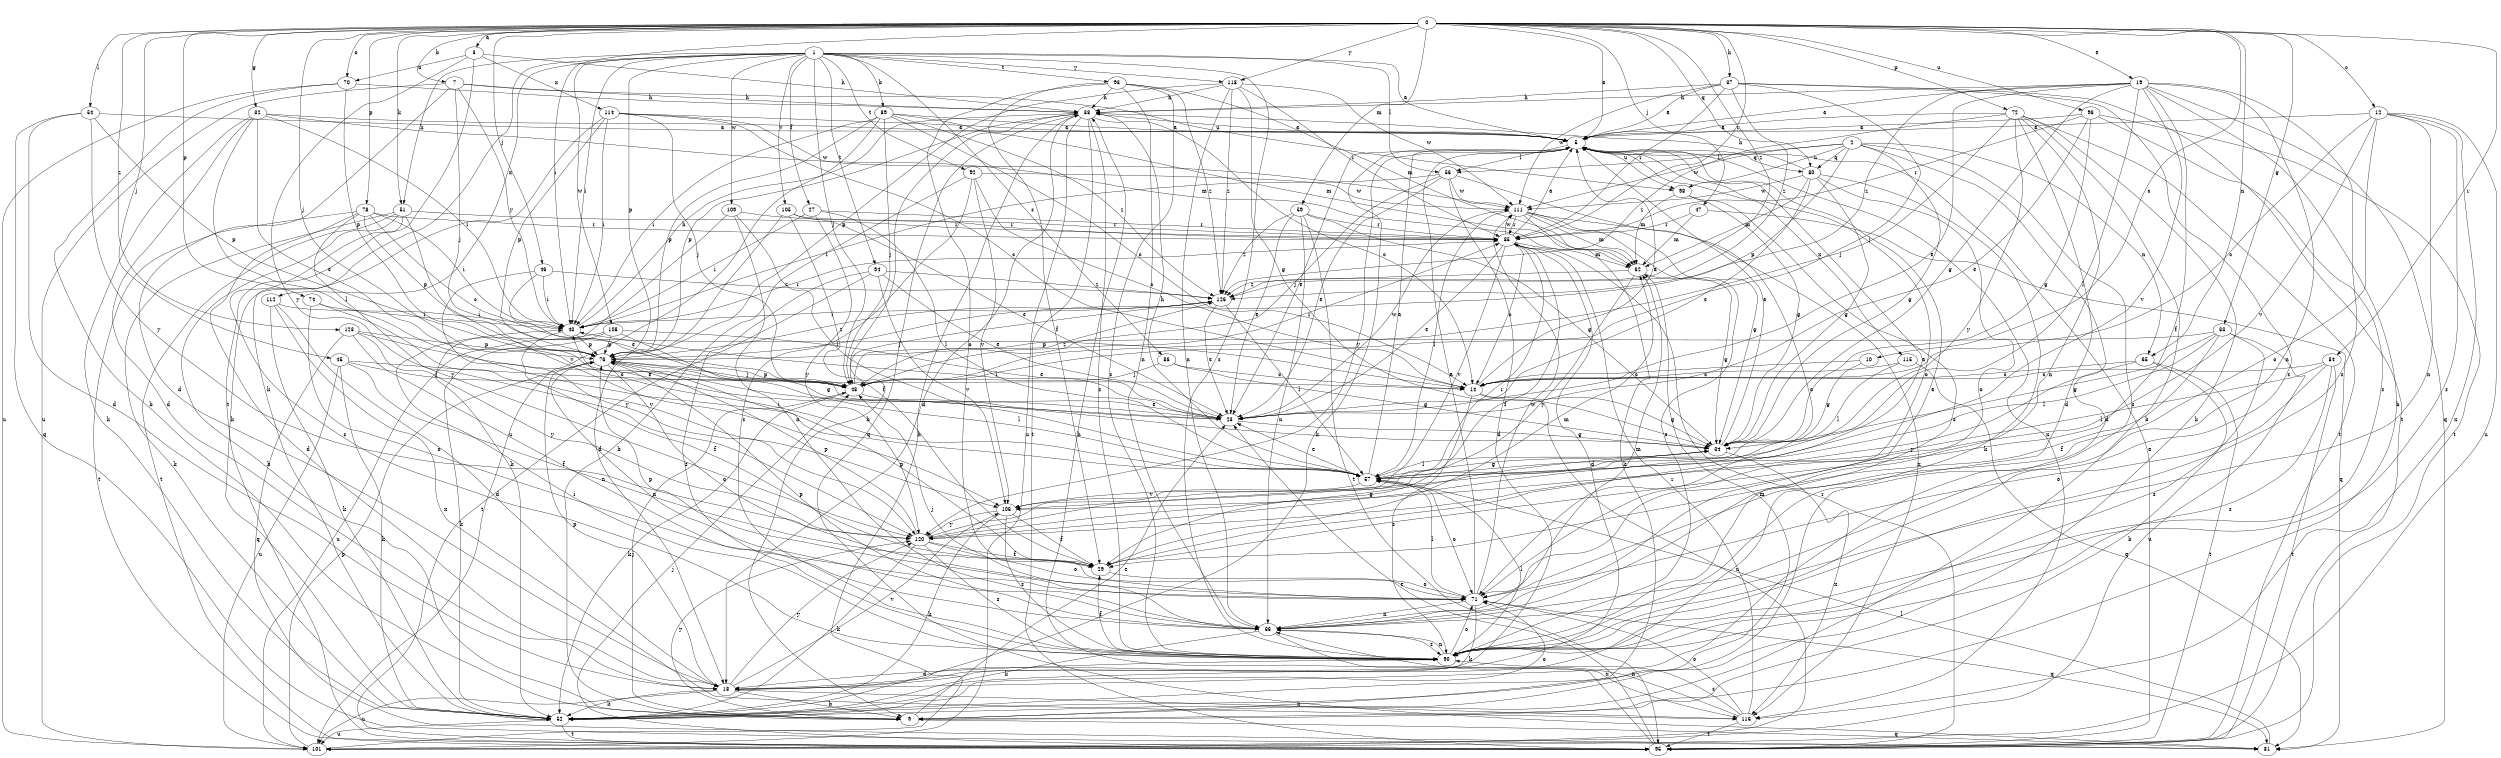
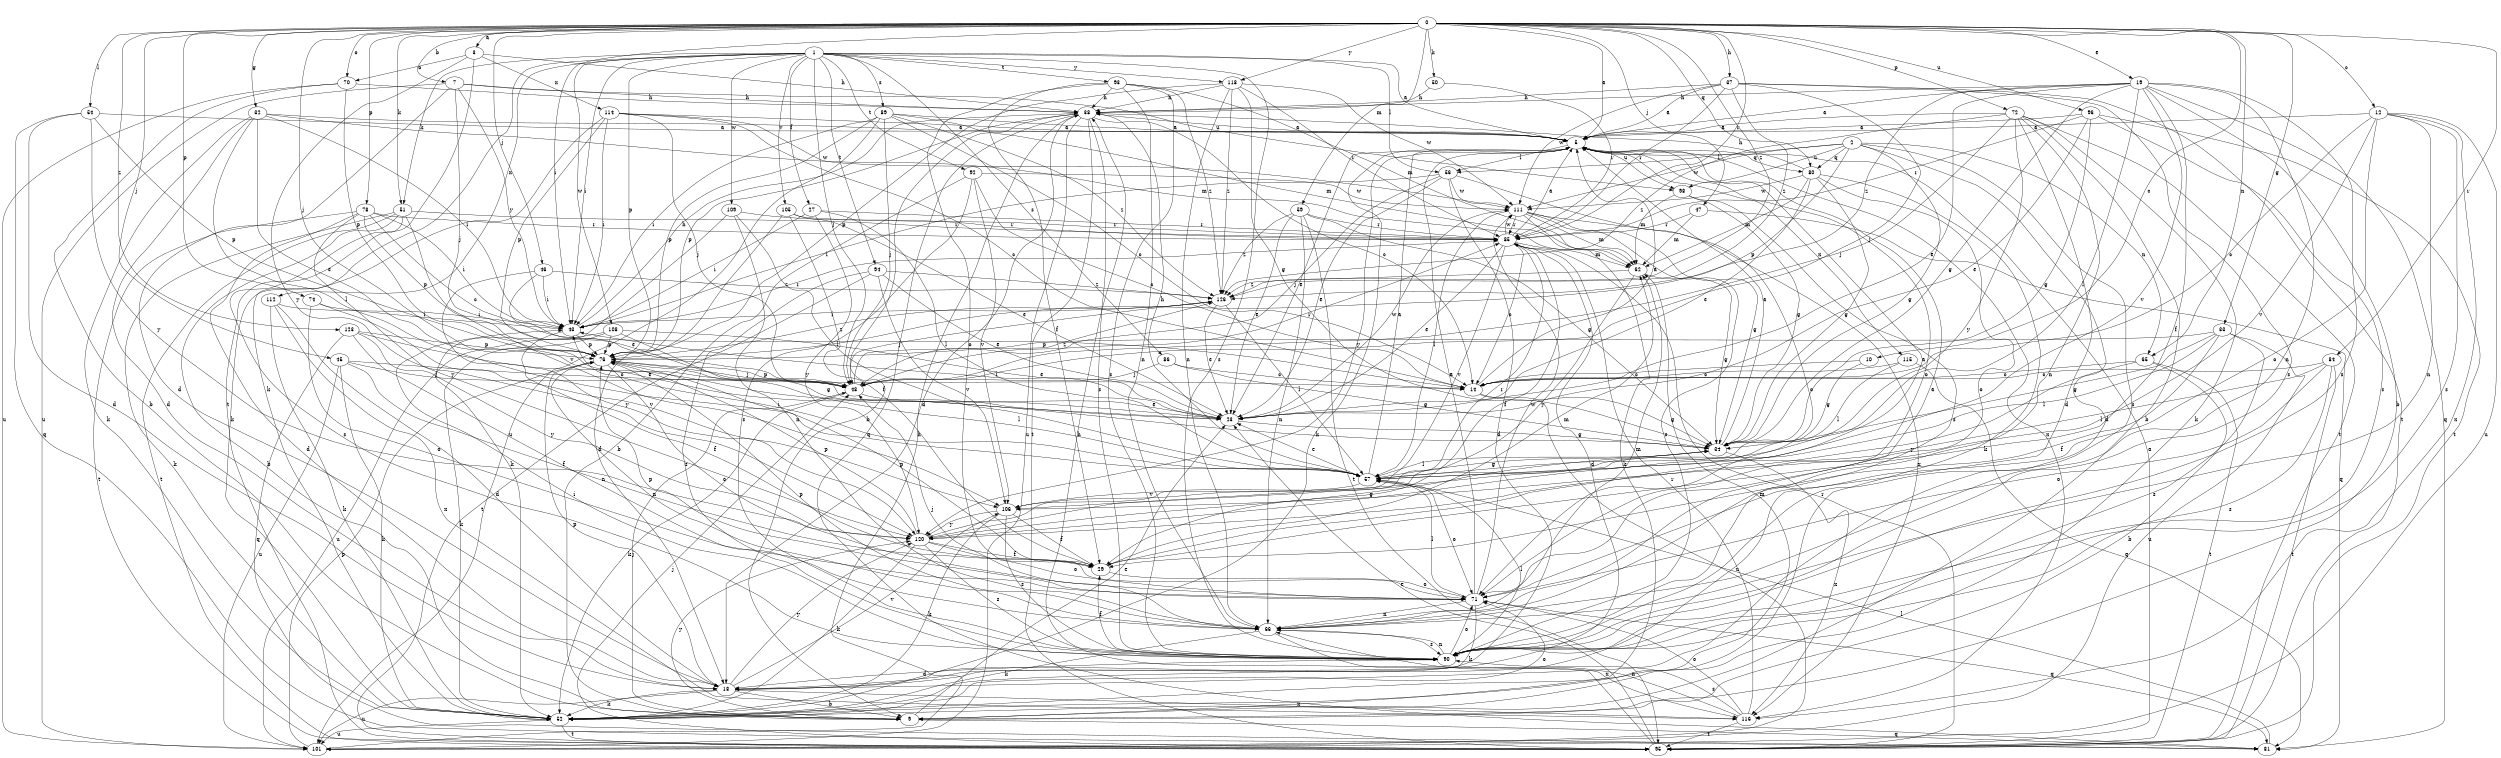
  strict digraph {
    0
    3
    5
    7
    10
    12
    19
    32
    33
    37
    43
    45
    46
    47
    48
+   50
    51
    54
    59
    65
    70
    72
    n23 [label=78]
    74
    80
    84
    85
    96
    118
    123
    126
    38
    95
    114
    120
    52
    56
    98
    23
    71
    115
    116
    18
    101
    34
    14
    90
    66
    106
    9
    81
    29
    57
    62
    76
    111
    1
    27
    86
    89
    92
    93
    94
    105
    108
    109
    112
    2
    0 -> 3 [label=a]
    0 -> 5 [label=a]
    0 -> 7 [label=b]
    0 -> 10 [label=c]
    0 -> 12 [label=c]
    0 -> 19 [label=e]
    0 -> 32 [label=g]
    0 -> 33 [label=g]
    0 -> 37 [label=h]
    0 -> 43 [label=i]
    0 -> 45 [label=j]
    0 -> 46 [label=j]
    0 -> 47 [label=j]
    0 -> 48 [label=j]
+   0 -> 50 [label=k]
    0 -> 51 [label=k]
    0 -> 54 [label=l]
    0 -> 59 [label=m]
    0 -> 65 [label=n]
    0 -> 70 [label=o]
    0 -> 72 [label=p]
    0 -> n23 [label=p]
    0 -> 74 [label=p]
    0 -> 80 [label=q]
    0 -> 84 [label=r]
    0 -> 85 [label=r]
    0 -> 96 [label=u]
    0 -> 118 [label=y]
    0 -> 123 [label=z]
    0 -> 126 [label=z]
    3 -> 70 [label=o]
    3 -> 38 [label=h]
    3 -> 95 [label=t]
    3 -> 114 [label=x]
    3 -> 120 [label=y]
    5 -> 80 [label=q]
    5 -> 120 [label=y]
    5 -> 52 [label=k]
    5 -> 56 [label=l]
    5 -> 98 [label=u]
    5 -> 23 [label=e]
    5 -> 71 [label=o]
    5 -> 115 [label=x]
    5 -> 116 [label=x]
    7 -> 43 [label=y]
    7 -> 48 [label=j]
    7 -> 38 [label=h]
    7 -> 98 [label=u]
    7 -> 18 [label=d]
    7 -> 101 [label=u]
    10 -> 34 [label=g]
    10 -> 14 [label=c]
    12 -> 5 [label=a]
    12 -> 71 [label=o]
    12 -> 116 [label=x]
    12 -> 101 [label=u]
    12 -> 14 [label=c]
    12 -> 90 [label=s]
    12 -> 66 [label=n]
    12 -> 106 [label=v]
    19 -> 5 [label=a]
    19 -> 126 [label=z]
    19 -> 38 [label=h]
    19 -> 23 [label=e]
    19 -> 34 [label=g]
    19 -> 90 [label=s]
    19 -> 66 [label=n]
    19 -> 106 [label=v]
    19 -> 9 [label=b]
    19 -> 81 [label=q]
    19 -> 29 [label=f]
    19 -> 57 [label=l]
    32 -> 5 [label=a]
    32 -> 43 [label=i]
    32 -> 52 [label=k]
    32 -> 23 [label=e]
    32 -> 18 [label=d]
    32 -> 57 [label=l]
    32 -> 62 [label=m]
    33 -> 101 [label=u]
    33 -> 34 [label=g]
    33 -> 90 [label=s]
    33 -> 29 [label=f]
    33 -> 57 [label=l]
    33 -> 76 [label=p]
    37 -> 5 [label=a]
    37 -> 48 [label=j]
    37 -> 85 [label=r]
    37 -> 126 [label=z]
    37 -> 38 [label=h]
    37 -> 95 [label=t]
    37 -> 90 [label=s]
    37 -> 111 [label=w]
    43 -> 85 [label=r]
    43 -> 38 [label=h]
    43 -> 29 [label=f]
    43 -> 76 [label=p]
    45 -> 48 [label=j]
    45 -> 52 [label=k]
    45 -> 101 [label=u]
    45 -> 14 [label=c]
    45 -> 29 [label=f]
    46 -> 43 [label=i]
    46 -> 126 [label=z]
    46 -> 120 [label=y]
    46 -> 23 [label=e]
    47 -> 85 [label=r]
    47 -> 81 [label=q]
    47 -> 62 [label=m]
    48 -> 85 [label=r]
    48 -> 126 [label=z]
    48 -> 52 [label=k]
    48 -> 23 [label=e]
    48 -> 76 [label=p]
+   50 -> 85 [label=r]
+   50 -> 38 [label=h]
    51 -> 85 [label=r]
    51 -> 95 [label=t]
    51 -> 52 [label=k]
    51 -> 90 [label=s]
    51 -> 106 [label=v]
    51 -> 9 [label=b]
    54 -> 5 [label=a]
    54 -> 120 [label=y]
    54 -> 18 [label=d]
    54 -> 81 [label=q]
    54 -> 76 [label=p]
    59 -> 85 [label=r]
    59 -> 126 [label=z]
    59 -> 95 [label=t]
    59 -> 23 [label=e]
    59 -> 34 [label=g]
    59 -> 66 [label=n]
    65 -> 95 [label=t]
    65 -> 120 [label=y]
    65 -> 14 [label=c]
    65 -> 9 [label=b]
    70 -> 38 [label=h]
    70 -> 101 [label=u]
    70 -> 9 [label=b]
    70 -> 76 [label=p]
    72 -> 5 [label=a]
    72 -> 48 [label=j]
    72 -> 126 [label=z]
    72 -> 95 [label=t]
    72 -> 120 [label=y]
    72 -> 52 [label=k]
    72 -> 18 [label=d]
    72 -> 66 [label=n]
    72 -> 9 [label=b]
    n23 -> 43 [label=i]
    n23 -> 85 [label=r]
    n23 -> 95 [label=t]
    n23 -> 120 [label=y]
    n23 -> 18 [label=d]
    n23 -> 14 [label=c]
    n23 -> 76 [label=p]
    74 -> 43 [label=i]
    74 -> 71 [label=o]
    74 -> 106 [label=v]
    80 -> 38 [label=h]
    80 -> 52 [label=k]
    80 -> 23 [label=e]
    80 -> 71 [label=o]
    80 -> 34 [label=g]
    80 -> 62 [label=m]
    80 -> 111 [label=w]
    84 -> 95 [label=t]
    84 -> 71 [label=o]
    84 -> 14 [label=c]
    84 -> 90 [label=s]
    84 -> 57 [label=l]
    85 -> 5 [label=a]
    85 -> 23 [label=e]
    85 -> 18 [label=d]
    85 -> 14 [label=c]
    85 -> 106 [label=v]
    85 -> 29 [label=f]
    85 -> 62 [label=m]
    85 -> 111 [label=w]
    96 -> 5 [label=a]
    96 -> 85 [label=r]
    96 -> 95 [label=t]
    96 -> 23 [label=e]
    96 -> 34 [label=g]
    96 -> 90 [label=s]
    118 -> 85 [label=r]
    118 -> 126 [label=z]
    118 -> 38 [label=h]
    118 -> 34 [label=g]
    118 -> 66 [label=n]
    118 -> 76 [label=p]
    118 -> 111 [label=w]
    123 -> 120 [label=y]
    123 -> 23 [label=e]
    123 -> 66 [label=n]
    123 -> 81 [label=q]
    123 -> 76 [label=p]
    126 -> 43 [label=i]
    126 -> 48 [label=j]
    126 -> 23 [label=e]
    126 -> 57 [label=l]
    38 -> 5 [label=a]
    38 -> 95 [label=t]
    38 -> 18 [label=d]
    38 -> 101 [label=u]
    38 -> 14 [label=c]
    38 -> 90 [label=s]
    38 -> 9 [label=b]
    38 -> 81 [label=q]
    38 -> 76 [label=p]
    95 -> 5 [label=a]
    95 -> 48 [label=j]
    95 -> 85 [label=r]
    95 -> 38 [label=h]
    95 -> 23 [label=e]
    114 -> 5 [label=a]
    114 -> 43 [label=i]
    114 -> 48 [label=j]
    114 -> 52 [label=k]
    114 -> 14 [label=c]
    114 -> 76 [label=p]
    114 -> 111 [label=w]
    120 -> 85 [label=r]
    120 -> 52 [label=k]
    120 -> 71 [label=o]
    120 -> 34 [label=g]
    120 -> 90 [label=s]
    120 -> 29 [label=f]
    120 -> 76 [label=p]
    52 -> 95 [label=t]
    52 -> 71 [label=o]
    52 -> 101 [label=u]
    56 -> 43 [label=i]
    56 -> 48 [label=j]
    56 -> 23 [label=e]
    56 -> 71 [label=o]
    56 -> 18 [label=d]
    56 -> 111 [label=w]
    98 -> 34 [label=g]
    98 -> 90 [label=s]
    98 -> 62 [label=m]
    23 -> 43 [label=i]
    23 -> 34 [label=g]
    23 -> 111 [label=w]
    71 -> 5 [label=a]
    71 -> 52 [label=k]
    71 -> 66 [label=n]
    71 -> 81 [label=q]
    71 -> 57 [label=l]
    71 -> 76 [label=p]
    71 -> 111 [label=w]
    115 -> 14 [label=c]
    115 -> 81 [label=q]
    115 -> 57 [label=l]
    116 -> 85 [label=r]
    116 -> 95 [label=t]
    116 -> 71 [label=o]
    116 -> 90 [label=s]
    116 -> 66 [label=n]
    18 -> 120 [label=y]
    18 -> 52 [label=k]
    18 -> 116 [label=x]
    18 -> 101 [label=u]
    18 -> 106 [label=v]
    18 -> 9 [label=b]
    18 -> 76 [label=p]
    101 -> 38 [label=h]
    101 -> 76 [label=p]
    34 -> 5 [label=a]
    34 -> 116 [label=x]
    34 -> 57 [label=l]
    14 -> 5 [label=a]
    14 -> 101 [label=u]
    14 -> 34 [label=g]
-   14 -> 90 [label=s]
    90 -> 43 [label=i]
    90 -> 71 [label=o]
    90 -> 18 [label=d]
    90 -> 66 [label=n]
    90 -> 29 [label=f]
    90 -> 57 [label=l]
    66 -> 5 [label=a]
    66 -> 48 [label=j]
    66 -> 52 [label=k]
    66 -> 116 [label=x]
    66 -> 90 [label=s]
    66 -> 62 [label=m]
    66 -> 76 [label=p]
    106 -> 120 [label=y]
    106 -> 52 [label=k]
    106 -> 90 [label=s]
    106 -> 29 [label=f]
    9 -> 48 [label=j]
    9 -> 120 [label=y]
    9 -> 23 [label=e]
    9 -> 81 [label=q]
    9 -> 62 [label=m]
    81 -> 57 [label=l]
    29 -> 5 [label=a]
    29 -> 71 [label=o]
    29 -> 62 [label=m]
    29 -> 76 [label=p]
    57 -> 5 [label=a]
    57 -> 43 [label=i]
    57 -> 38 [label=h]
    57 -> 23 [label=e]
    57 -> 71 [label=o]
    57 -> 34 [label=g]
    57 -> 106 [label=v]
    62 -> 126 [label=z]
    62 -> 120 [label=y]
    62 -> 34 [label=g]
    76 -> 48 [label=j]
    76 -> 126 [label=z]
    76 -> 71 [label=o]
    76 -> 66 [label=n]
    76 -> 57 [label=l]
    111 -> 85 [label=r]
    111 -> 52 [label=k]
    111 -> 116 [label=x]
    111 -> 34 [label=g]
    111 -> 90 [label=s]
    111 -> 57 [label=l]
    111 -> 62 [label=m]
    1 -> 5 [label=a]
    1 -> 43 [label=i]
    1 -> 48 [label=j]
    1 -> 51 [label=k]
    1 -> 118 [label=y]
    1 -> 52 [label=k]
    1 -> 56 [label=l]
    1 -> 90 [label=s]
    1 -> 76 [label=p]
    1 -> 27 [label=f]
    1 -> 86 [label=s]
-   1 -> 89 [label=b]
+   1 -> 89 [label=s]
    1 -> 92 [label=t]
    1 -> 93 [label=t]
    1 -> 94 [label=t]
    1 -> 105 [label=v]
    1 -> 108 [label=w]
    1 -> 109 [label=w]
    1 -> 112 [label=x]
    27 -> 43 [label=i]
    27 -> 85 [label=r]
    27 -> 120 [label=y]
    27 -> 57 [label=l]
    86 -> 48 [label=j]
    86 -> 34 [label=g]
    86 -> 14 [label=c]
    89 -> 5 [label=a]
    89 -> 43 [label=i]
    89 -> 48 [label=j]
    89 -> 126 [label=z]
    89 -> 101 [label=u]
    89 -> 14 [label=c]
    89 -> 62 [label=m]
    89 -> 76 [label=p]
    92 -> 14 [label=c]
    92 -> 90 [label=s]
    92 -> 106 [label=v]
    92 -> 9 [label=b]
    92 -> 111 [label=w]
    93 -> 126 [label=z]
    93 -> 38 [label=h]
    93 -> 71 [label=o]
    93 -> 90 [label=s]
    93 -> 66 [label=n]
    93 -> 29 [label=f]
    93 -> 62 [label=m]
    94 -> 126 [label=z]
    94 -> 95 [label=t]
    94 -> 23 [label=e]
    94 -> 90 [label=s]
    94 -> 106 [label=v]
    105 -> 85 [label=r]
    105 -> 23 [label=e]
    105 -> 18 [label=d]
    105 -> 29 [label=f]
    108 -> 52 [label=k]
    108 -> 23 [label=e]
    108 -> 101 [label=u]
    108 -> 34 [label=g]
    108 -> 76 [label=p]
    109 -> 85 [label=r]
    109 -> 52 [label=k]
    109 -> 66 [label=n]
    109 -> 57 [label=l]
    112 -> 43 [label=i]
    112 -> 52 [label=k]
    112 -> 116 [label=x]
    112 -> 18 [label=d]
    2 -> 65 [label=n]
    2 -> 80 [label=q]
    2 -> 56 [label=l]
    2 -> 98 [label=u]
    2 -> 18 [label=d]
    2 -> 34 [label=g]
    2 -> 90 [label=s]
    2 -> 76 [label=p]
    2 -> 111 [label=w]
  }
